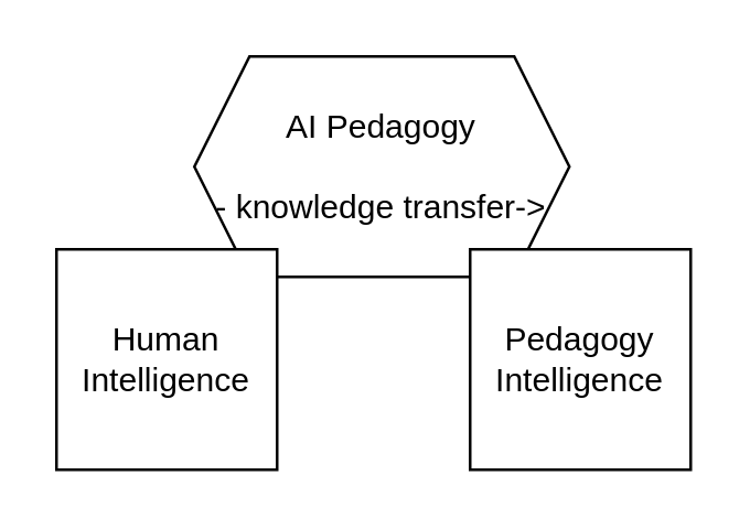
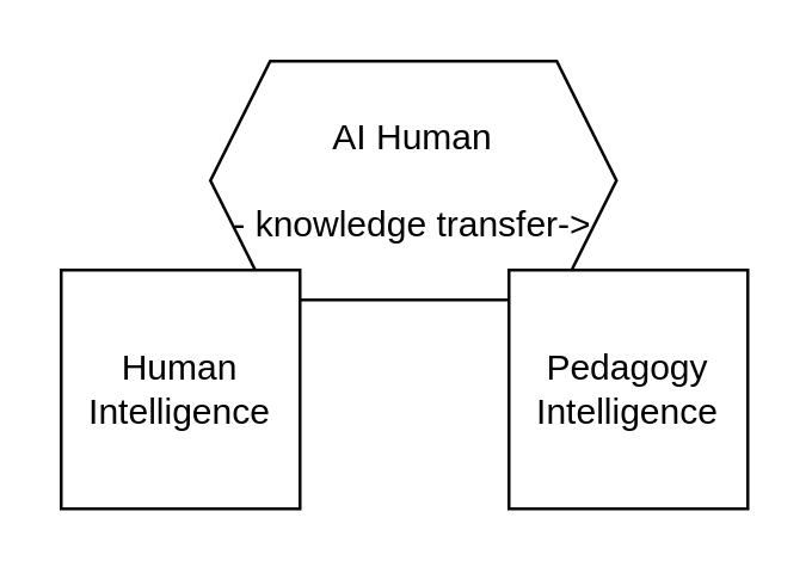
  <mxCell id="0" />
  <mxCell id="1" parent="0" />
- <mxCell id="2" value="AI Pedagogy&lt;br&gt;&lt;br&gt;- knowledge transfer-&amp;gt;" style="shape=hexagon;perimeter=hexagonPerimeter2;whiteSpace=wrap;html=1;fixedSize=1;" vertex="1" parent="1"><mxGeometry x="70" y="20" width="136" height="80" as="geometry" /></mxCell>
+ <mxCell id="2" value="AI Human&lt;br&gt;&lt;br&gt;- knowledge transfer-&amp;gt;" style="shape=hexagon;perimeter=hexagonPerimeter2;whiteSpace=wrap;html=1;fixedSize=1;" vertex="1" parent="1"><mxGeometry x="70" y="20" width="136" height="80" as="geometry" /></mxCell>
  <mxCell id="3" value="Human&lt;br&gt;Intelligence" style="whiteSpace=wrap;html=1;aspect=fixed;" vertex="1" parent="1"><mxGeometry x="20" y="90" width="80" height="80" as="geometry" /></mxCell>
  <mxCell id="4" value="Pedagogy&lt;br&gt;Intelligence" style="whiteSpace=wrap;html=1;aspect=fixed;" vertex="1" parent="1"><mxGeometry x="170" y="90" width="80" height="80" as="geometry" /></mxCell>
